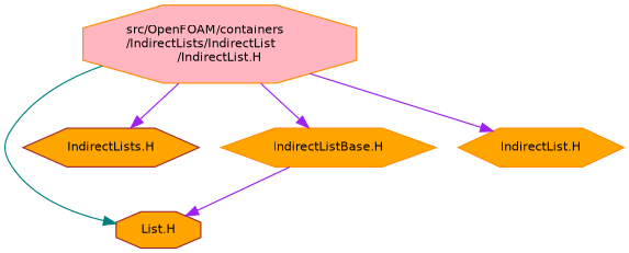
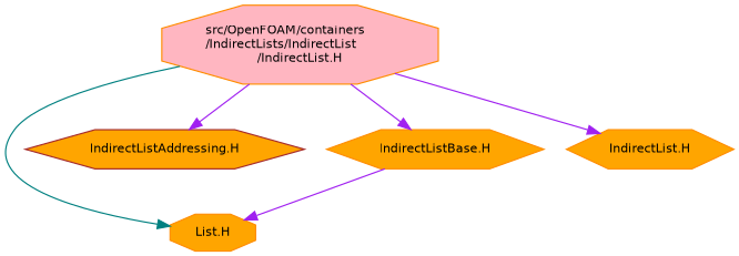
  digraph {
    node [color=darkorange fillcolor=orange fontname=Helvetica fontsize=10 shape=hexagon style=filled]
    edge [color=purple fontname=Helvetica fontsize=10 labelfontname=Helvetica labelfontsize=10 style=solid]
    n1 [fillcolor=lightpink fontcolor=black height=0.2 label="src/OpenFOAM/containers\l/IndirectLists/IndirectList\l/IndirectList.H" shape=octagon width=0.4]
-   n2 [color=brown height=0.2 label="List.H" shape=octagon width=0.4]
-   n3 [color=brown height=0.2 label="IndirectLists.H" width=0.4]
+   n2 [height=0.2 label="List.H" shape=octagon width=0.4]
+   n3 [color=brown height=0.2 label="IndirectListAddressing.H" width=0.4]
    n4 [height=0.2 label="IndirectListBase.H" width=0.4]
    n5 [height=0.2 label="IndirectList.H" width=0.4]
    n1 -> n2 [color=teal]
    n1 -> n3
    n1 -> n4
    n1 -> n5
    n4 -> n2
  }
